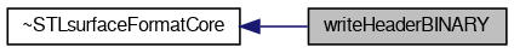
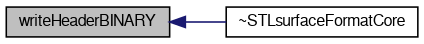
  digraph {
    rankdir=LR
    node [color=black fontname=FreeSans fontsize=10 shape=record]
    n1 [fillcolor=grey75 fontcolor=black height=0.2 label=writeHeaderBINARY style=filled width=0.4]
    n2 [height=0.2 label="~STLsurfaceFormatCore" width=0.4]
-   n2 -> n1 [color=midnightblue dir=back fontname=FreeSans fontsize=10 labelfontname=FreeSans labelfontsize=10 style=solid]
+   n1 -> n2 [color=midnightblue dir=back fontname=FreeSans fontsize=10 labelfontname=FreeSans labelfontsize=10 style=solid]
  }
